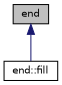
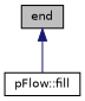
  digraph {
    rankdir=TB
    node [color=black fontname=Helvetica fontsize=10 shape=record style=filled]
    n1 [fillcolor=grey75 fontcolor=black height=0.2 label=end width=0.4]
-   n2 [fillcolor=white height=0.2 label="end::fill" width=0.4]
+   n2 [fillcolor=white height=0.2 label="pFlow::fill" width=0.4]
    n1 -> n2 [color=midnightblue dir=back fontname=Helvetica fontsize=10 labelfontname=Helvetica labelfontsize=10 style=solid]
  }
